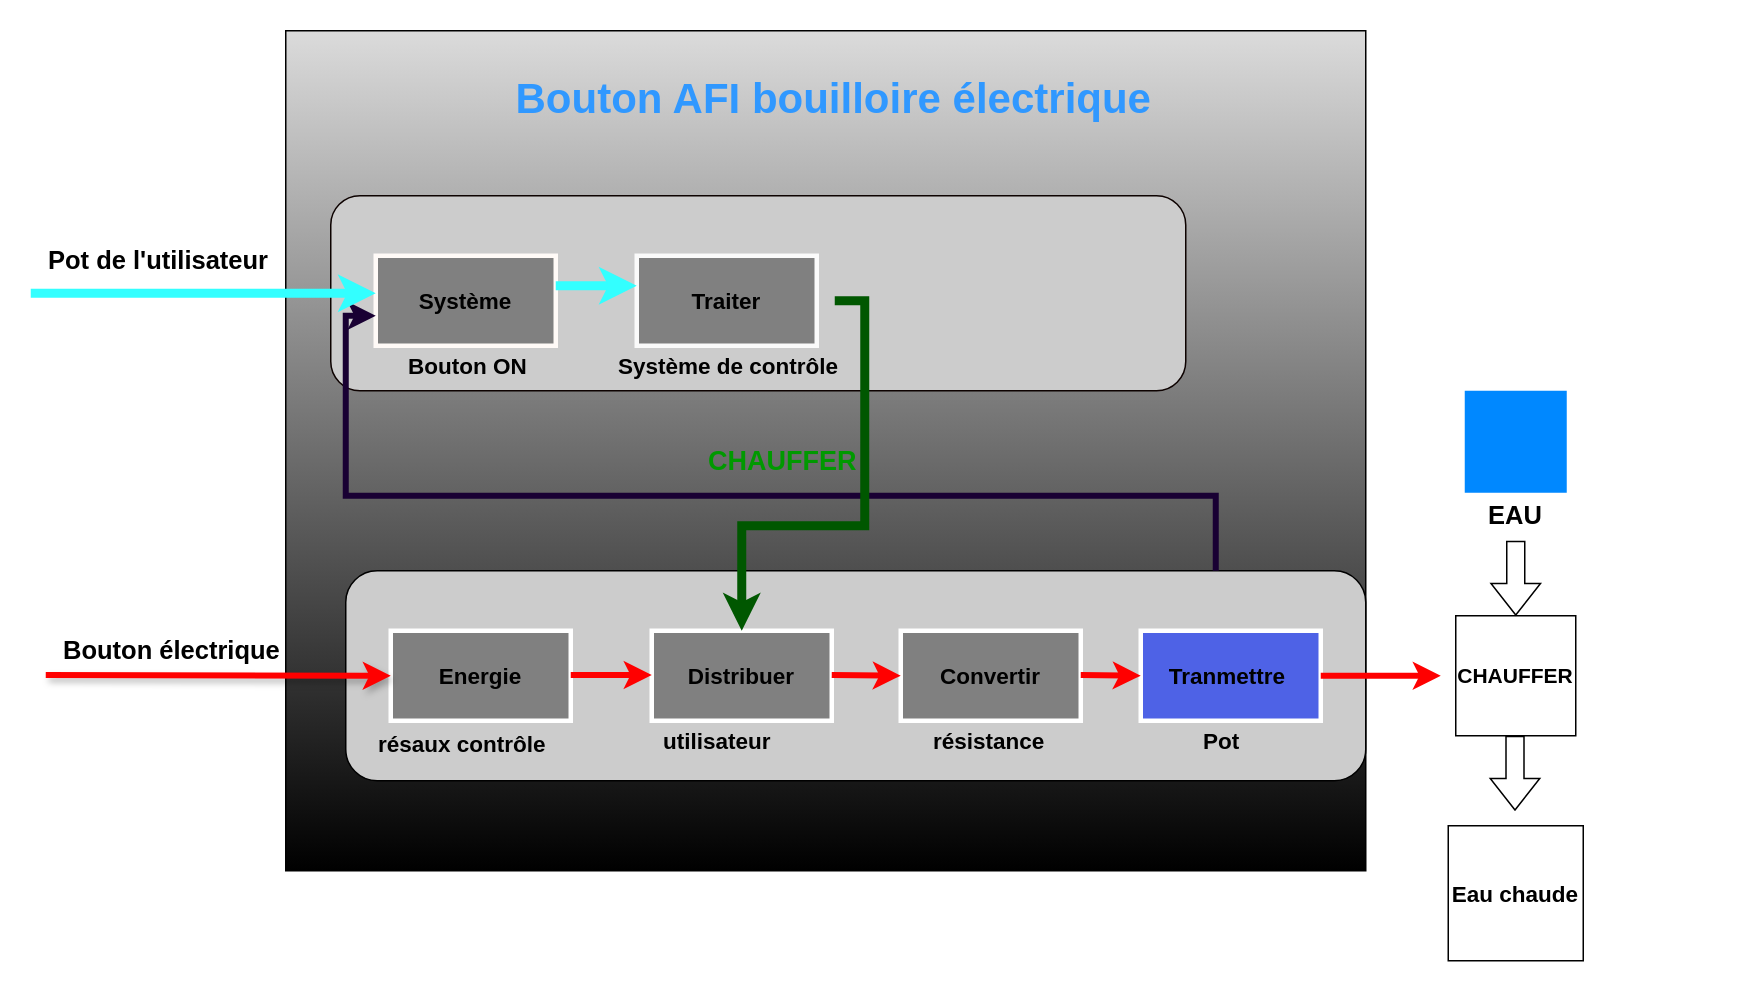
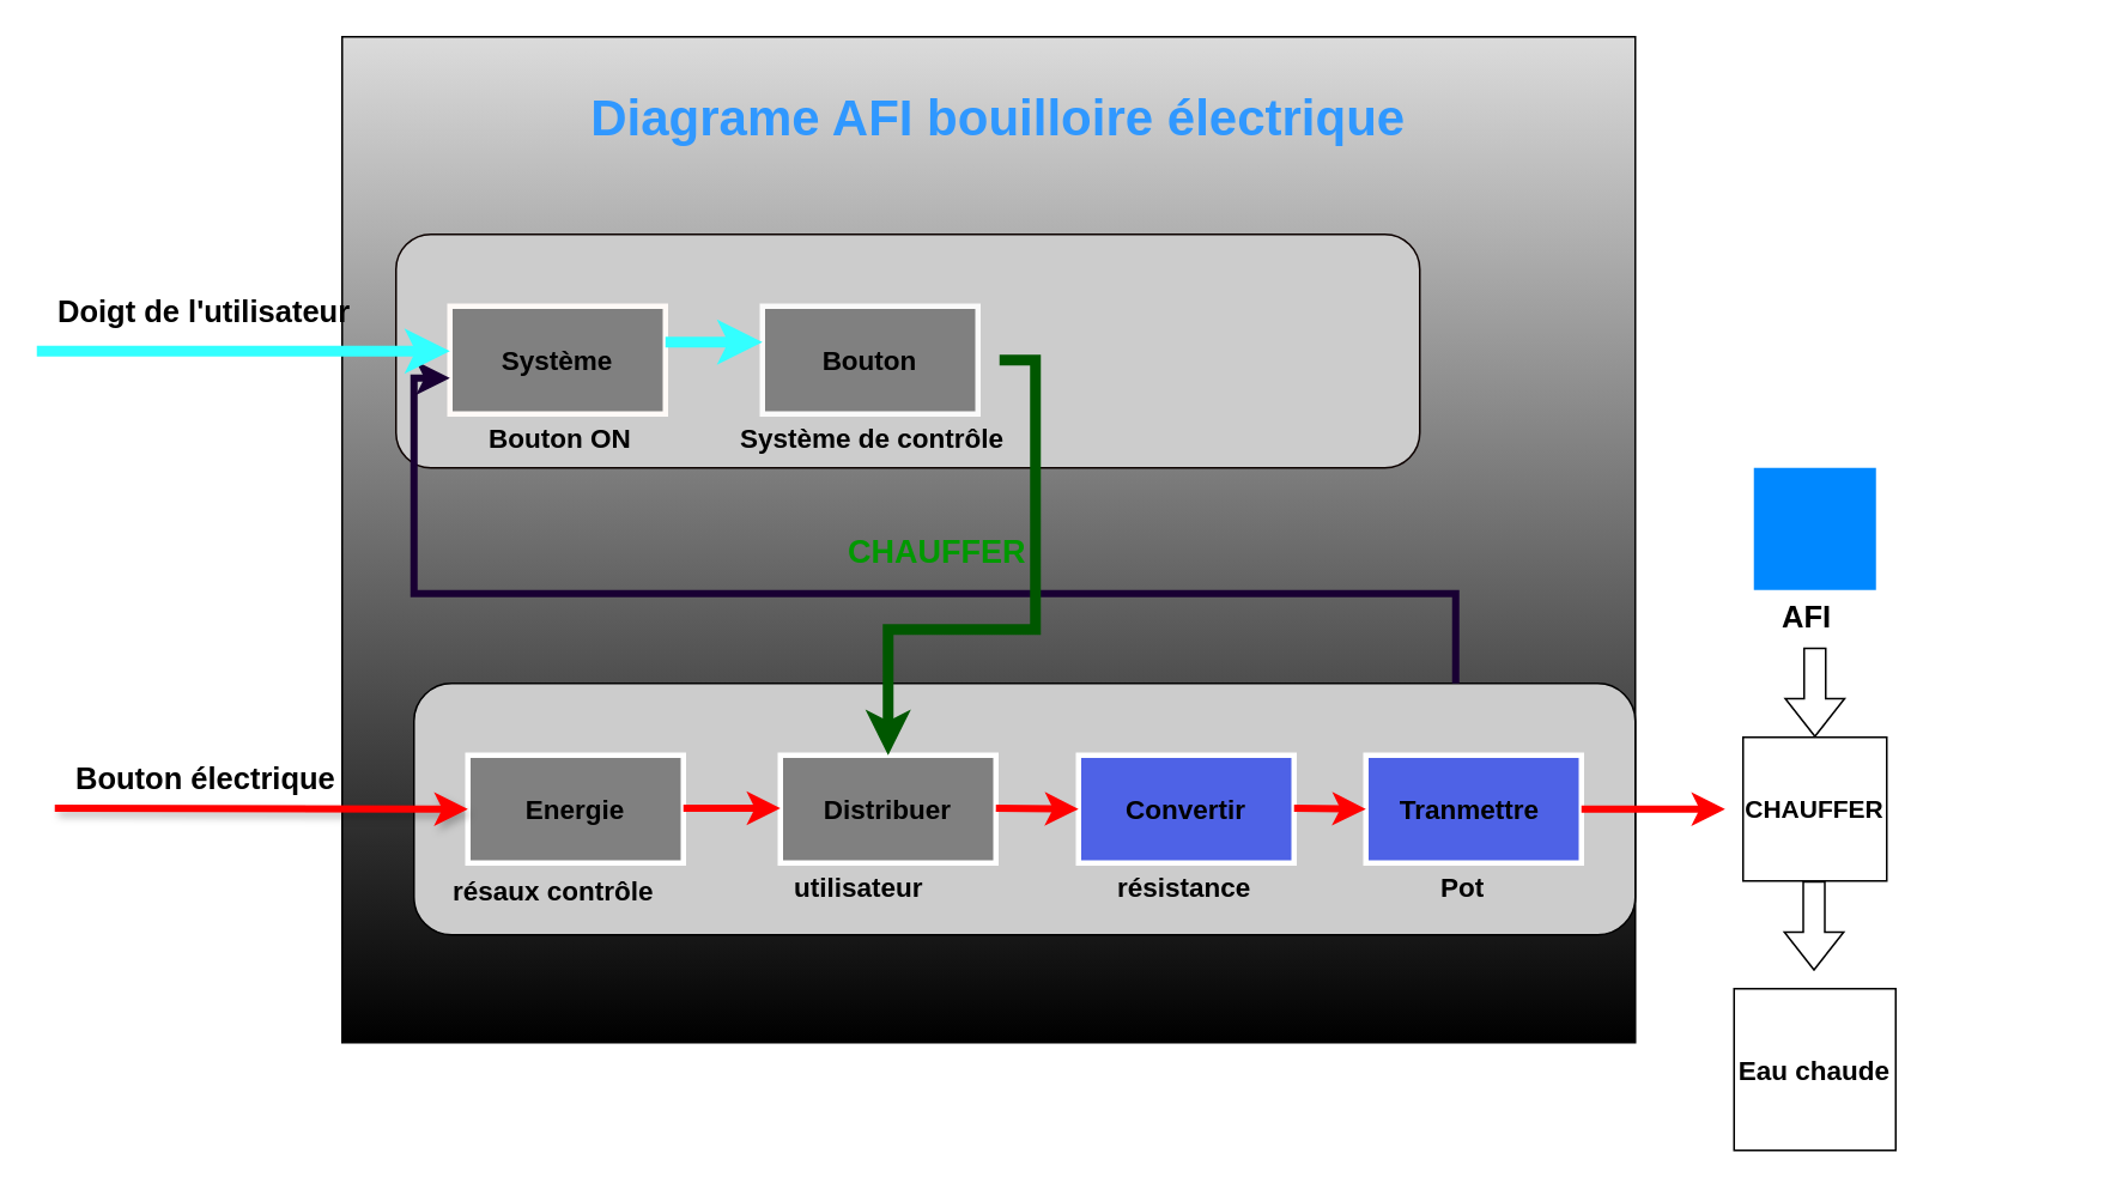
  <mxCell id="0" />
  <mxCell id="1" parent="0" />
  <mxCell id="2" value="" style="rounded=0;whiteSpace=wrap;html=1;fillColor=#DBDBDB;gradientColor=default;" parent="1" vertex="1"><mxGeometry x="190" y="20" width="720" height="560" as="geometry" /></mxCell>
  <mxCell id="3" value="" style="rounded=1;whiteSpace=wrap;html=1;strokeColor=#0D0200;fillColor=#CCCCCC;" parent="1" vertex="1"><mxGeometry x="220" y="130" width="570" height="130" as="geometry" /></mxCell>
  <mxCell id="4" value="" style="rounded=1;whiteSpace=wrap;html=1;fillColor=#CCCCCC;" parent="1" vertex="1"><mxGeometry x="230" y="380" width="680" height="140" as="geometry" /></mxCell>
  <mxCell id="5" value="&lt;b&gt;&lt;font style=&quot;font-size: 15px;&quot;&gt;Système&lt;/font&gt;&lt;/b&gt;" style="rounded=0;whiteSpace=wrap;html=1;strokeColor=#FFFAF7;fillColor=#808080;strokeWidth=3;" parent="1" vertex="1"><mxGeometry x="250" y="170" width="120" height="60" as="geometry" /></mxCell>
- <mxCell id="6" value="&lt;b&gt;&lt;font style=&quot;font-size: 15px;&quot;&gt;Traiter&lt;/font&gt;&lt;/b&gt;" style="rounded=0;whiteSpace=wrap;html=1;strokeColor=#FAFAFA;fillColor=#808080;strokeWidth=3;" parent="1" vertex="1"><mxGeometry x="424" y="170" width="120" height="60" as="geometry" /></mxCell>
+ <mxCell id="6" value="&lt;b&gt;&lt;font style=&quot;font-size: 15px;&quot;&gt;Bouton&lt;/font&gt;&lt;/b&gt;" style="rounded=0;whiteSpace=wrap;html=1;strokeColor=#FAFAFA;fillColor=#808080;strokeWidth=3;" parent="1" vertex="1"><mxGeometry x="424" y="170" width="120" height="60" as="geometry" /></mxCell>
  <mxCell id="7" value="" style="endArrow=classic;html=1;rounded=0;entryX=0;entryY=0.5;entryDx=0;entryDy=0;strokeColor=#33FFFF;strokeWidth=6;" parent="1" edge="1"><mxGeometry width="50" height="50" relative="1" as="geometry"><mxPoint x="370" y="190" as="sourcePoint" /><mxPoint x="424" y="190" as="targetPoint" /></mxGeometry></mxCell>
  <mxCell id="8" value="&lt;font size=&quot;1&quot; style=&quot;&quot;&gt;&lt;b style=&quot;font-size: 15px;&quot;&gt;Energie&lt;/b&gt;&lt;/font&gt;" style="rounded=0;whiteSpace=wrap;html=1;fillColor=#808080;strokeColor=#FFFFFF;strokeWidth=3;" parent="1" vertex="1"><mxGeometry x="260" y="420" width="120" height="60" as="geometry" /></mxCell>
  <mxCell id="9" value="&lt;font style=&quot;font-size: 15px;&quot;&gt;&lt;b&gt;Distribuer&lt;/b&gt;&lt;/font&gt;" style="rounded=0;whiteSpace=wrap;html=1;fillColor=#808080;strokeColor=#FFFFFF;strokeWidth=3;" parent="1" vertex="1"><mxGeometry x="434" y="420" width="120" height="60" as="geometry" /></mxCell>
- <mxCell id="10" value="&lt;font style=&quot;font-size: 15px;&quot;&gt;&lt;b&gt;Convertir&lt;/b&gt;&lt;/font&gt;" style="rounded=0;whiteSpace=wrap;html=1;fillColor=#808080;strokeWidth=3;strokeColor=#FFFFFF;" parent="1" vertex="1"><mxGeometry x="600" y="420" width="120" height="60" as="geometry" /></mxCell>
+ <mxCell id="10" value="&lt;font style=&quot;font-size: 15px;&quot;&gt;&lt;b&gt;Convertir&lt;/b&gt;&lt;/font&gt;" style="rounded=0;whiteSpace=wrap;html=1;fillColor=#4e62e6;strokeWidth=3;strokeColor=#FFFFFF;" parent="1" vertex="1"><mxGeometry x="600" y="420" width="120" height="60" as="geometry" /></mxCell>
  <mxCell id="11" value="&lt;font style=&quot;font-size: 15px;&quot;&gt;&lt;b&gt;Tranmettre&amp;nbsp;&lt;/b&gt;&lt;/font&gt;" style="rounded=0;whiteSpace=wrap;html=1;fillColor=#4e62e6;strokeWidth=3;strokeColor=#FFFFFF;" parent="1" vertex="1"><mxGeometry x="760" y="420" width="120" height="60" as="geometry" /></mxCell>
  <mxCell id="12" value="" style="endArrow=classic;html=1;rounded=0;fillColor=#FF0000;strokeColor=#FF0000;shadow=1;entryX=0;entryY=0.5;entryDx=0;entryDy=0;strokeWidth=4;" parent="1" target="8" edge="1"><mxGeometry width="50" height="50" relative="1" as="geometry"><mxPoint x="30" y="449.5" as="sourcePoint" /><mxPoint x="240" y="449.5" as="targetPoint" /></mxGeometry></mxCell>
  <mxCell id="13" value="" style="endArrow=classic;html=1;rounded=0;entryX=0;entryY=0.5;entryDx=0;entryDy=0;strokeColor=#FF0000;strokeWidth=4;" parent="1" edge="1"><mxGeometry width="50" height="50" relative="1" as="geometry"><mxPoint x="380" y="449.5" as="sourcePoint" /><mxPoint x="434" y="449.5" as="targetPoint" /></mxGeometry></mxCell>
  <mxCell id="14" value="" style="endArrow=classic;html=1;rounded=0;strokeColor=#FF0000;strokeWidth=4;" parent="1" edge="1"><mxGeometry width="50" height="50" relative="1" as="geometry"><mxPoint x="554" y="449.5" as="sourcePoint" /><mxPoint x="600" y="450" as="targetPoint" /></mxGeometry></mxCell>
  <mxCell id="15" value="" style="endArrow=classic;html=1;rounded=0;entryX=0;entryY=0.5;entryDx=0;entryDy=0;strokeColor=#FF0000;strokeWidth=4;" parent="1" target="11" edge="1"><mxGeometry width="50" height="50" relative="1" as="geometry"><mxPoint x="720" y="449.5" as="sourcePoint" /><mxPoint x="766" y="450" as="targetPoint" /></mxGeometry></mxCell>
  <mxCell id="16" value="" style="endArrow=classic;html=1;rounded=0;strokeColor=#FF0000;exitX=1;exitY=0.5;exitDx=0;exitDy=0;strokeWidth=4;" parent="1" source="11" edge="1"><mxGeometry width="50" height="50" relative="1" as="geometry"><mxPoint x="730" y="459.5" as="sourcePoint" /><mxPoint x="960" y="450" as="targetPoint" /></mxGeometry></mxCell>
  <mxCell id="17" value="&lt;b&gt;&lt;font style=&quot;font-size: 14px;&quot;&gt;CHAUFFER&lt;/font&gt;&lt;/b&gt;" style="whiteSpace=wrap;html=1;aspect=fixed;" parent="1" vertex="1"><mxGeometry x="970" y="410" width="80" height="80" as="geometry" /></mxCell>
  <mxCell id="18" value="" style="shape=flexArrow;endArrow=classic;html=1;rounded=0;width=12;endSize=6.67;entryX=0.5;entryY=0;entryDx=0;entryDy=0;" parent="1" target="17" edge="1"><mxGeometry width="50" height="50" relative="1" as="geometry"><mxPoint x="1010" y="360" as="sourcePoint" /><mxPoint x="1010" y="400" as="targetPoint" /></mxGeometry></mxCell>
  <mxCell id="19" value="&lt;b&gt;&lt;font style=&quot;font-size: 15px;&quot;&gt;Eau chaude&lt;/font&gt;&lt;/b&gt;" style="whiteSpace=wrap;html=1;aspect=fixed;strokeColor=default;" parent="1" vertex="1"><mxGeometry x="965" y="550" width="90" height="90" as="geometry" /></mxCell>
  <mxCell id="20" value="" style="shape=flexArrow;endArrow=classic;html=1;rounded=0;width=12;endSize=6.67;entryX=0.5;entryY=0;entryDx=0;entryDy=0;" parent="1" edge="1"><mxGeometry width="50" height="50" relative="1" as="geometry"><mxPoint x="1009.5" y="490" as="sourcePoint" /><mxPoint x="1009.5" y="540" as="targetPoint" /></mxGeometry></mxCell>
  <mxCell id="21" style="edgeStyle=orthogonalEdgeStyle;rounded=0;orthogonalLoop=1;jettySize=auto;html=1;exitX=0.5;exitY=1;exitDx=0;exitDy=0;" parent="1" edge="1"><mxGeometry relative="1" as="geometry"><mxPoint x="1010" y="360" as="sourcePoint" /><mxPoint x="1010" y="360" as="targetPoint" /></mxGeometry></mxCell>
  <mxCell id="22" value="" style="endArrow=classic;html=1;rounded=0;strokeColor=#190033;strokeWidth=4;" parent="1" edge="1"><mxGeometry width="50" height="50" relative="1" as="geometry"><mxPoint x="810" y="380" as="sourcePoint" /><mxPoint x="250" y="210" as="targetPoint" /><Array as="points"><mxPoint x="810" y="330" /><mxPoint x="300" y="330" /><mxPoint x="230" y="330" /><mxPoint x="230" y="210" /></Array></mxGeometry></mxCell>
  <mxCell id="23" value="" style="endArrow=classic;html=1;rounded=0;strokeColor=#005700;fillColor=#008a00;strokeWidth=6;" parent="1" target="9" edge="1"><mxGeometry width="50" height="50" relative="1" as="geometry"><mxPoint x="556" y="200" as="sourcePoint" /><mxPoint x="340" y="420" as="targetPoint" /><Array as="points"><mxPoint x="576" y="200" /><mxPoint x="576" y="350" /><mxPoint x="494" y="350" /></Array></mxGeometry></mxCell>
  <mxCell id="24" value="" style="whiteSpace=wrap;html=1;aspect=fixed;strokeColor=none;" parent="1" vertex="1"><mxGeometry x="70" y="420" width="10" height="10" as="geometry" /></mxCell>
  <mxCell id="25" value="" style="endArrow=classic;html=1;rounded=0;strokeColor=#33FFFF;strokeWidth=6;" parent="1" edge="1"><mxGeometry width="50" height="50" relative="1" as="geometry"><mxPoint x="20" y="195" as="sourcePoint" /><mxPoint x="250" y="195" as="targetPoint" /></mxGeometry></mxCell>
  <mxCell id="26" value="&lt;h1 style=&quot;margin-top: 0px; font-size: 15px;&quot;&gt;&lt;font style=&quot;font-size: 15px;&quot;&gt;résaux contrôle&lt;/font&gt;&lt;/h1&gt;" style="text;html=1;whiteSpace=wrap;overflow=hidden;rounded=0;fontSize=15;fontStyle=1" parent="1" vertex="1"><mxGeometry x="250" y="480" width="160" height="70" as="geometry" /></mxCell>
  <mxCell id="27" value="&lt;h1 style=&quot;margin-top: 0px;&quot;&gt;&lt;font style=&quot;font-size: 15px;&quot;&gt;résistance&lt;/font&gt;&lt;/h1&gt;" style="text;html=1;whiteSpace=wrap;overflow=hidden;rounded=0;" parent="1" vertex="1"><mxGeometry x="620" y="470" width="120" height="70" as="geometry" /></mxCell>
  <mxCell id="28" value="&lt;h1 style=&quot;margin-top: 0px;&quot;&gt;&lt;font style=&quot;font-size: 15px;&quot;&gt;utilisateur&lt;/font&gt;&lt;/h1&gt;" style="text;html=1;whiteSpace=wrap;overflow=hidden;rounded=0;fontStyle=1" vertex="1" parent="1"><mxGeometry x="440" y="470" width="120" height="70" as="geometry" /></mxCell>
  <mxCell id="29" value="&lt;h1 style=&quot;margin-top: 0px;&quot;&gt;&lt;font style=&quot;font-size: 15px;&quot;&gt;Bouton ON&lt;/font&gt;&lt;/h1&gt;" style="text;html=1;whiteSpace=wrap;overflow=hidden;rounded=0;" vertex="1" parent="1"><mxGeometry x="270" y="220" width="120" height="70" as="geometry" /></mxCell>
  <mxCell id="30" value="&lt;h1 style=&quot;margin-top: 0px; font-size: 18px;&quot;&gt;&lt;font style=&quot;font-size: 18px;&quot; color=&quot;#009900&quot;&gt;&lt;span style=&quot;font-size: 18px;&quot;&gt;CHAUFFER&lt;/span&gt;&lt;/font&gt;&lt;/h1&gt;" style="text;html=1;whiteSpace=wrap;overflow=hidden;rounded=0;fontSize=18;" vertex="1" parent="1"><mxGeometry x="470" y="290" width="120" height="70" as="geometry" /></mxCell>
  <mxCell id="31" value="&lt;h1 style=&quot;margin-top: 0px;&quot;&gt;&lt;font style=&quot;font-size: 15px;&quot;&gt;Système de contrôle&lt;/font&gt;&lt;/h1&gt;" style="text;html=1;whiteSpace=wrap;overflow=hidden;rounded=0;" vertex="1" parent="1"><mxGeometry x="410" y="220" width="156" height="70" as="geometry" /></mxCell>
  <mxCell id="32" value="&lt;h1 style=&quot;margin-top: 0px;&quot;&gt;&lt;span style=&quot;font-size: 17px;&quot;&gt;Bouton électrique&lt;/span&gt;&lt;/h1&gt;" style="text;html=1;whiteSpace=wrap;overflow=hidden;rounded=0;" vertex="1" parent="1"><mxGeometry x="40" y="410" width="160" height="70" as="geometry" /></mxCell>
- <mxCell id="33" value="&lt;h1 style=&quot;margin-top: 0px;&quot;&gt;&lt;span style=&quot;font-size: 17px;&quot;&gt;Pot de l'utilisateur&lt;/span&gt;&lt;/h1&gt;" style="text;html=1;whiteSpace=wrap;overflow=hidden;rounded=0;" vertex="1" parent="1"><mxGeometry x="30" y="150" width="220" height="70" as="geometry" /></mxCell>
+ <mxCell id="33" value="&lt;h1 style=&quot;margin-top: 0px;&quot;&gt;&lt;span style=&quot;font-size: 17px;&quot;&gt;Doigt de l'utilisateur&lt;/span&gt;&lt;/h1&gt;" style="text;html=1;whiteSpace=wrap;overflow=hidden;rounded=0;" vertex="1" parent="1"><mxGeometry x="30" y="150" width="220" height="70" as="geometry" /></mxCell>
  <mxCell id="34" value="" style="shape=image;html=1;verticalAlign=top;verticalLabelPosition=bottom;labelBackgroundColor=#ffffff;imageAspect=0;aspect=fixed;image=https://cdn3.iconfinder.com/data/icons/energy-and-power-glyph-24-px/24/Blood_drop_drop_droplet_oil_drop_water_drop_-128.png;fillColor=#4E62E6;strokeColor=#3399FF;imageBackground=#0088FF;" vertex="1" parent="1"><mxGeometry x="976" y="260" width="68" height="68" as="geometry" /></mxCell>
- <mxCell id="35" value="&lt;h1 style=&quot;margin-top: 0px;&quot;&gt;&lt;span style=&quot;font-size: 17px;&quot;&gt;EAU&lt;/span&gt;&lt;/h1&gt;" style="text;html=1;whiteSpace=wrap;overflow=hidden;rounded=0;" vertex="1" parent="1"><mxGeometry x="990" y="320" width="160" height="70" as="geometry" /></mxCell>
+ <mxCell id="35" value="&lt;h1 style=&quot;margin-top: 0px;&quot;&gt;&lt;span style=&quot;font-size: 17px;&quot;&gt;AFI&lt;/span&gt;&lt;/h1&gt;" style="text;html=1;whiteSpace=wrap;overflow=hidden;rounded=0;" vertex="1" parent="1"><mxGeometry x="990" y="320" width="160" height="70" as="geometry" /></mxCell>
  <mxCell id="36" value="&lt;h1 style=&quot;margin-top: 0px;&quot;&gt;&lt;font style=&quot;font-size: 15px;&quot;&gt;Pot&lt;/font&gt;&lt;/h1&gt;" style="text;html=1;whiteSpace=wrap;overflow=hidden;rounded=0;" vertex="1" parent="1"><mxGeometry x="800" y="470" width="120" height="70" as="geometry" /></mxCell>
- <mxCell id="37" value="&lt;font size=&quot;1&quot; color=&quot;#3098ff&quot;&gt;&lt;b style=&quot;font-size: 28px;&quot;&gt;Bouton AFI bouilloire électrique&lt;/b&gt;&lt;/font&gt;" style="text;html=1;align=center;verticalAlign=middle;whiteSpace=wrap;rounded=0;" vertex="1" parent="1"><mxGeometry x="290" y="50" width="531" height="30" as="geometry" /></mxCell>
+ <mxCell id="37" value="&lt;font size=&quot;1&quot; color=&quot;#3098ff&quot;&gt;&lt;b style=&quot;font-size: 28px;&quot;&gt;Diagrame AFI bouilloire électrique&lt;/b&gt;&lt;/font&gt;" style="text;html=1;align=center;verticalAlign=middle;whiteSpace=wrap;rounded=0;" vertex="1" parent="1"><mxGeometry x="290" y="50" width="531" height="30" as="geometry" /></mxCell>
  <mxCell id="38" value="" style="shape=image;html=1;verticalAlign=top;verticalLabelPosition=bottom;labelBackgroundColor=#ffffff;imageAspect=0;aspect=fixed;image=https://cdn3.iconfinder.com/data/icons/winter-flat-8/32/winter_season_cold_snow_Kettle_kitchen_teapot-128.png" vertex="1" parent="1"><mxGeometry x="820" y="60" width="48" height="48" as="geometry" /></mxCell>
